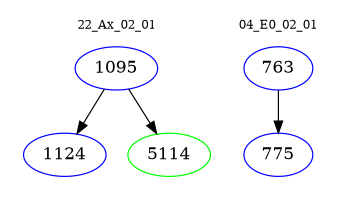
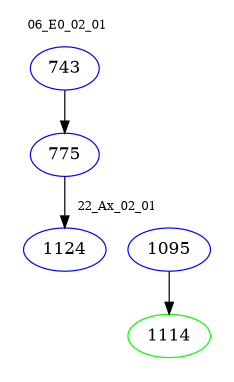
  digraph {
    node [color=blue]
    edge [color=black]
    n1 [label=1095]
    n2 [label=1124]
-   n3 [color=green label=5114]
-   n4 [label=763]
+   n3 [color=green label=1114]
+   n4 [label=743]
    n5 [label=775]
    subgraph cluster_1 {
      color=white
      fontsize=10
      label="22_Ax_02_01"
      n1
      n2
      n3
    }
    subgraph cluster_2 {
      color=white
      fontsize=10
-     label="04_E0_02_01"
+     label="06_E0_02_01"
      n4
      n5
    }
-   n1 -> n2
+   n5 -> n2
    n1 -> n3
    n4 -> n5
  }
